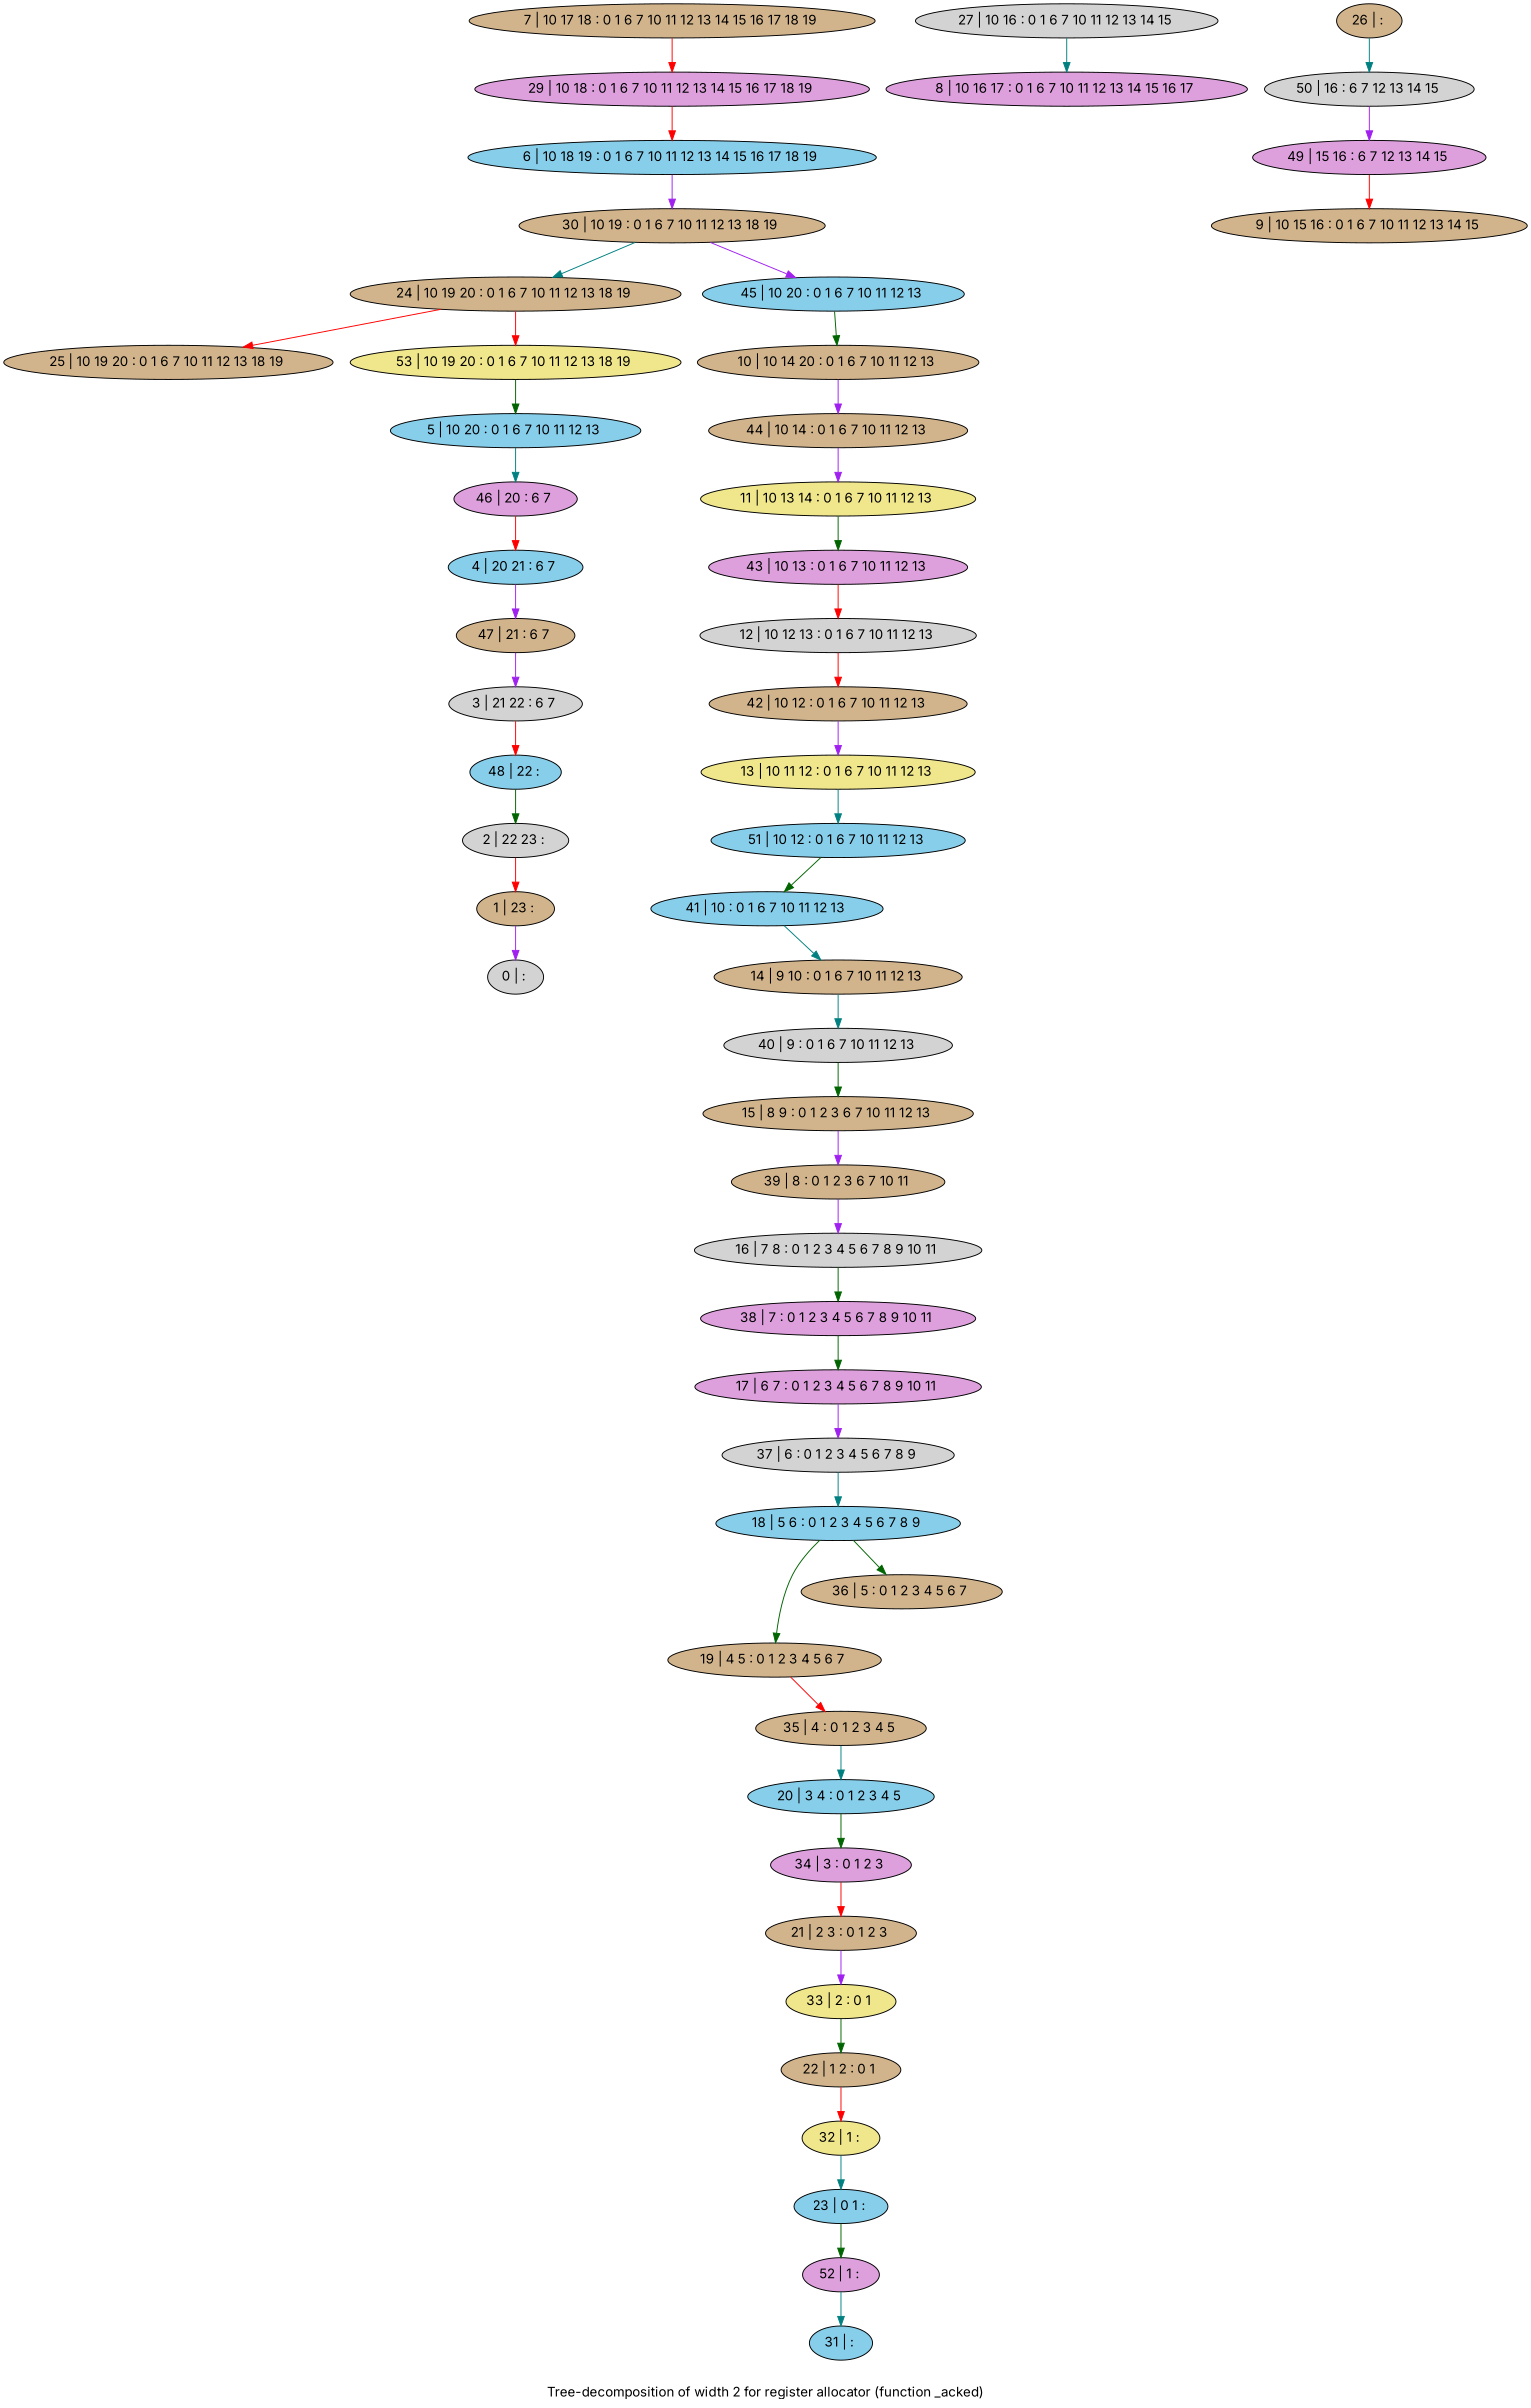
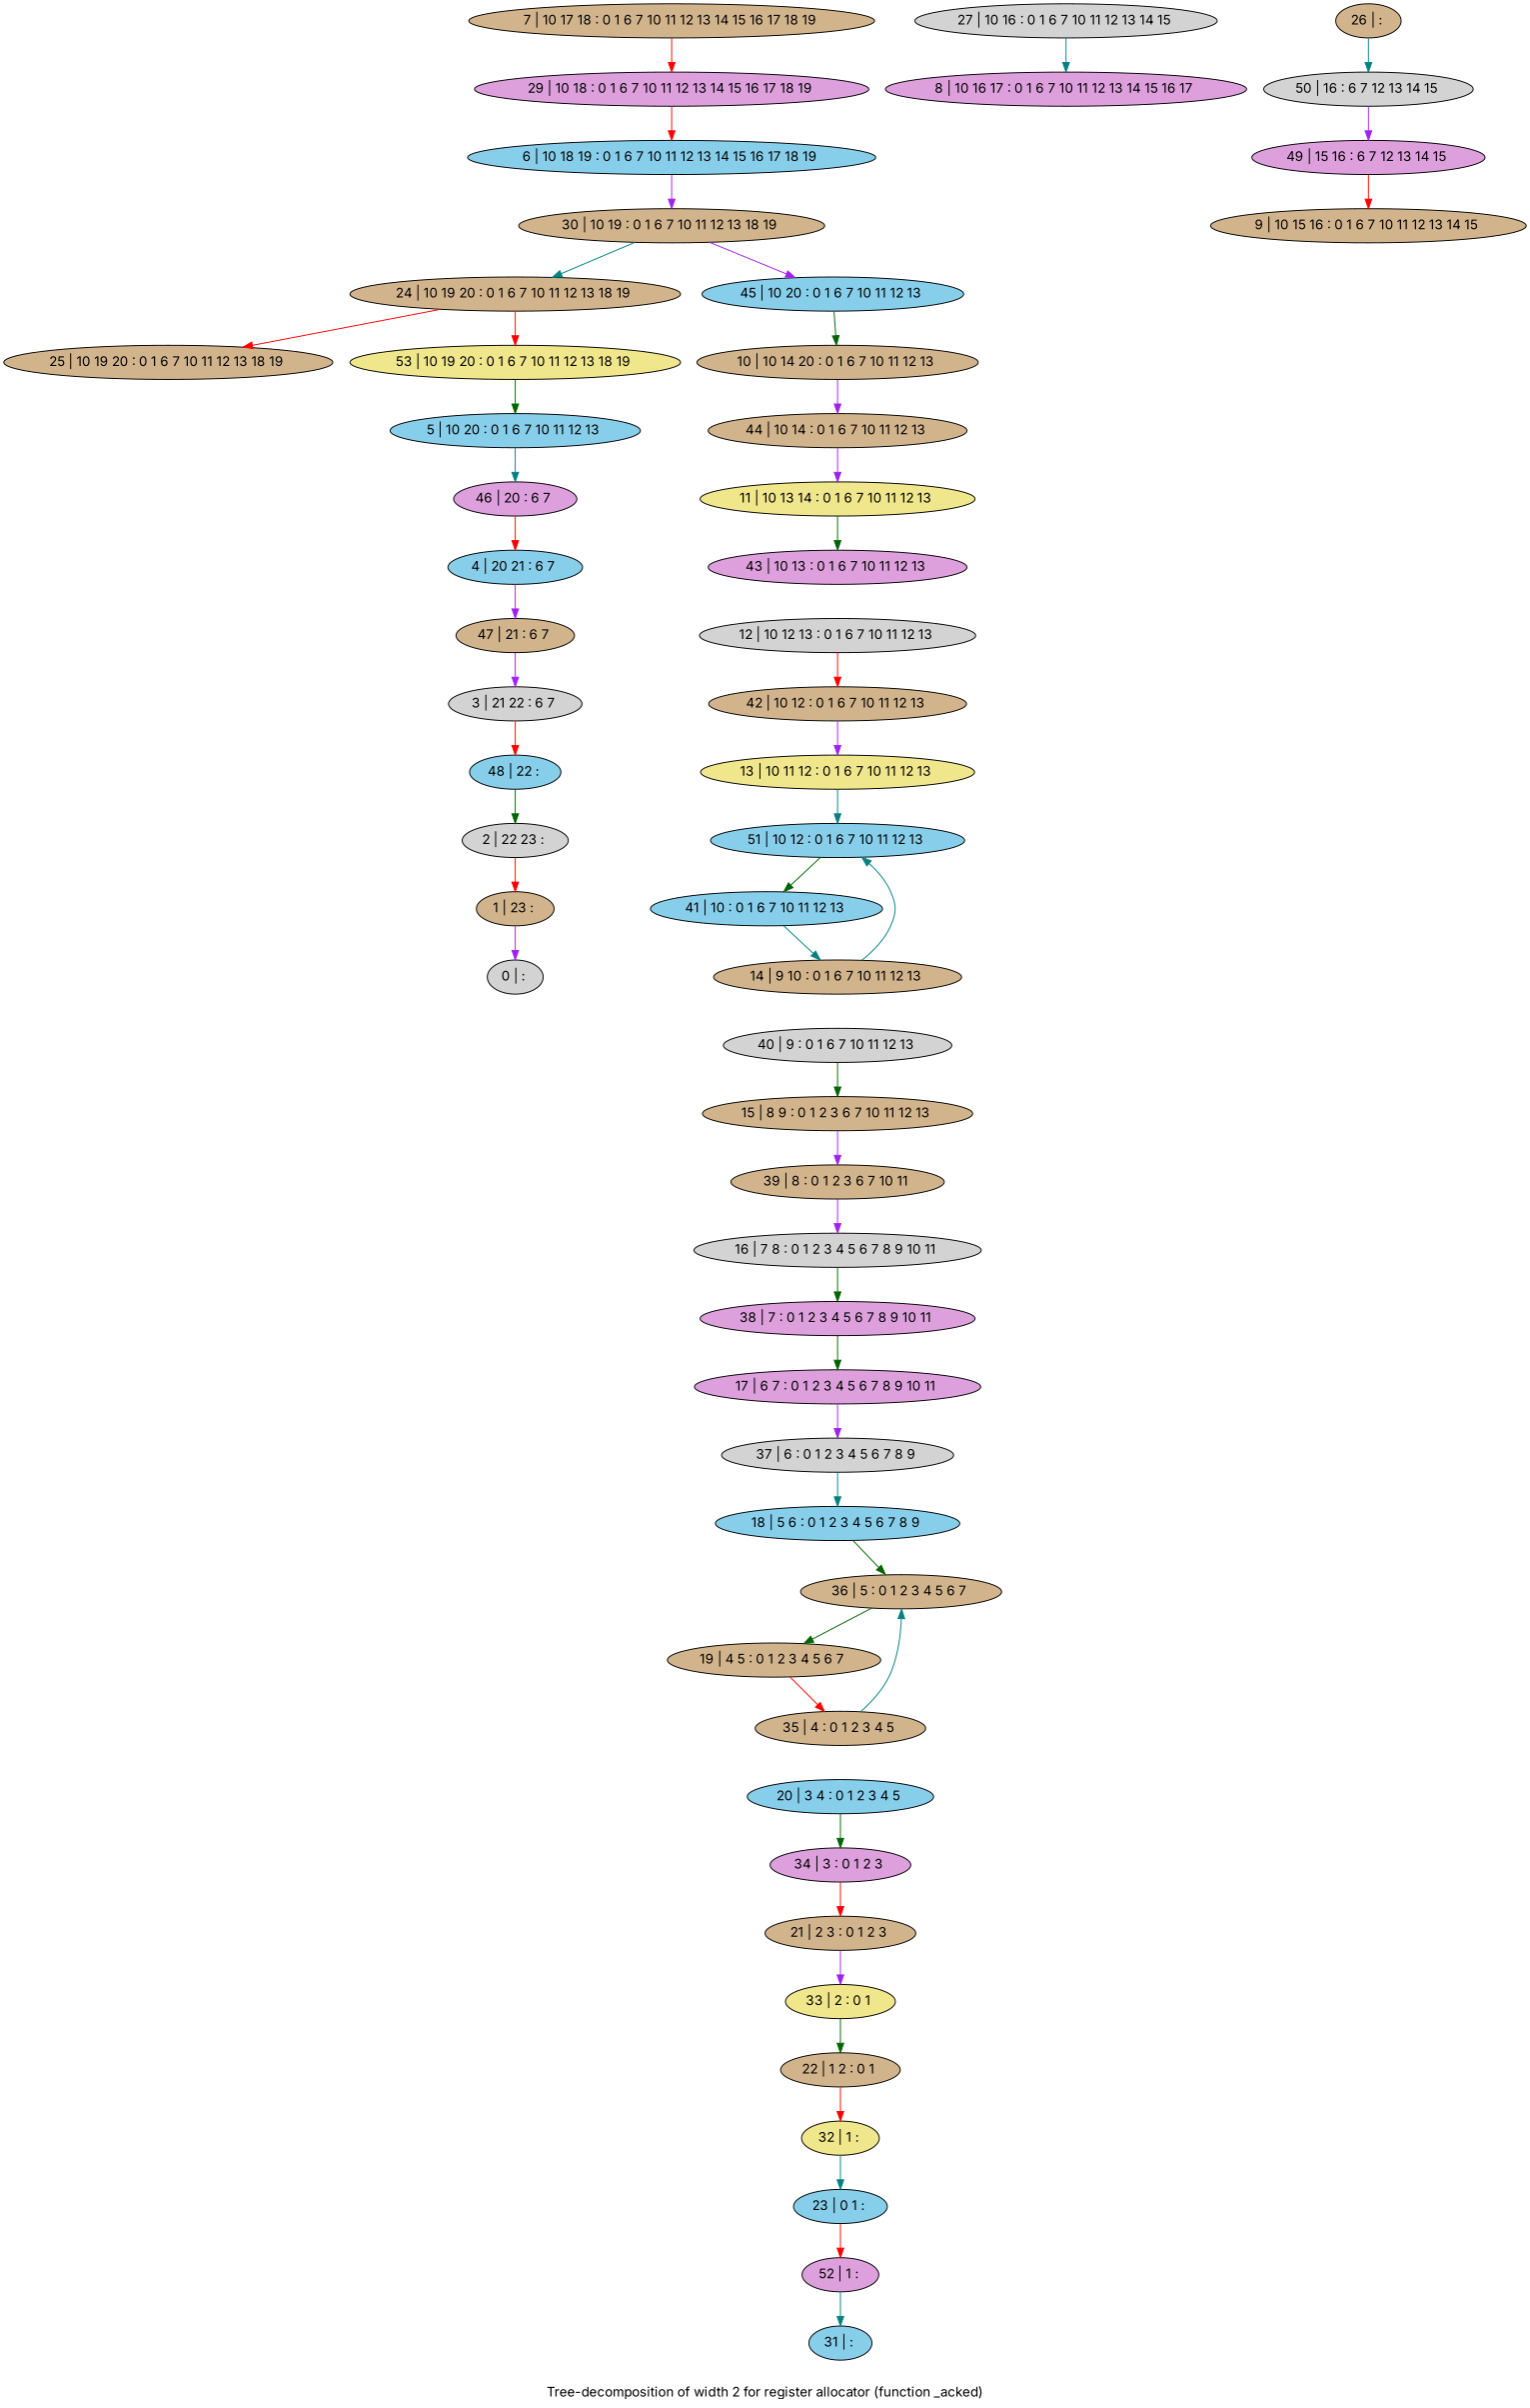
  digraph {
    fontname=Inter
    label="Tree-decomposition of width 2 for register allocator (function _acked)"
    node [fillcolor=tan fontname=Inter style=filled]
    edge [color=purple fontname=Inter]
    n1 [fillcolor=lightgrey label="0 | : "]
    n2 [label="1 | 23 : "]
    n3 [fillcolor=lightgrey label="2 | 22 23 : "]
    n4 [fillcolor=lightgrey label="3 | 21 22 : 6 7 "]
    n5 [fillcolor=skyblue label="48 | 22 : "]
    n6 [fillcolor=skyblue label="4 | 20 21 : 6 7 "]
    n7 [label="47 | 21 : 6 7 "]
    n8 [fillcolor=skyblue label="5 | 10 20 : 0 1 6 7 10 11 12 13 "]
    n9 [fillcolor=plum label="46 | 20 : 6 7 "]
    n10 [fillcolor=skyblue label="6 | 10 18 19 : 0 1 6 7 10 11 12 13 14 15 16 17 18 19 "]
    n11 [label="30 | 10 19 : 0 1 6 7 10 11 12 13 18 19 "]
    n12 [label="24 | 10 19 20 : 0 1 6 7 10 11 12 13 18 19 "]
    n13 [fillcolor=skyblue label="45 | 10 20 : 0 1 6 7 10 11 12 13 "]
    n14 [label="7 | 10 17 18 : 0 1 6 7 10 11 12 13 14 15 16 17 18 19 "]
    n15 [fillcolor=plum label="29 | 10 18 : 0 1 6 7 10 11 12 13 14 15 16 17 18 19 "]
    n16 [fillcolor=plum label="8 | 10 16 17 : 0 1 6 7 10 11 12 13 14 15 16 17 "]
    n17 [label="9 | 10 15 16 : 0 1 6 7 10 11 12 13 14 15 "]
    n18 [fillcolor=lightgrey label="27 | 10 16 : 0 1 6 7 10 11 12 13 14 15 "]
    n19 [label="10 | 10 14 20 : 0 1 6 7 10 11 12 13 "]
    n20 [label="44 | 10 14 : 0 1 6 7 10 11 12 13 "]
    n21 [fillcolor=khaki label="11 | 10 13 14 : 0 1 6 7 10 11 12 13 "]
    n22 [fillcolor=plum label="43 | 10 13 : 0 1 6 7 10 11 12 13 "]
    n23 [fillcolor=lightgrey label="12 | 10 12 13 : 0 1 6 7 10 11 12 13 "]
    n24 [label="42 | 10 12 : 0 1 6 7 10 11 12 13 "]
    n25 [fillcolor=khaki label="13 | 10 11 12 : 0 1 6 7 10 11 12 13 "]
    n26 [fillcolor=skyblue label="51 | 10 12 : 0 1 6 7 10 11 12 13 "]
    n27 [fillcolor=skyblue label="41 | 10 : 0 1 6 7 10 11 12 13 "]
    n28 [label="14 | 9 10 : 0 1 6 7 10 11 12 13 "]
    n29 [fillcolor=lightgrey label="40 | 9 : 0 1 6 7 10 11 12 13 "]
    n30 [label="15 | 8 9 : 0 1 2 3 6 7 10 11 12 13 "]
    n31 [label="39 | 8 : 0 1 2 3 6 7 10 11 "]
    n32 [fillcolor=lightgrey label="16 | 7 8 : 0 1 2 3 4 5 6 7 8 9 10 11 "]
    n33 [fillcolor=plum label="38 | 7 : 0 1 2 3 4 5 6 7 8 9 10 11 "]
    n34 [fillcolor=plum label="17 | 6 7 : 0 1 2 3 4 5 6 7 8 9 10 11 "]
    n35 [fillcolor=lightgrey label="37 | 6 : 0 1 2 3 4 5 6 7 8 9 "]
    n36 [fillcolor=skyblue label="18 | 5 6 : 0 1 2 3 4 5 6 7 8 9 "]
    n37 [label="36 | 5 : 0 1 2 3 4 5 6 7 "]
    n38 [label="19 | 4 5 : 0 1 2 3 4 5 6 7 "]
    n39 [label="35 | 4 : 0 1 2 3 4 5 "]
    n40 [fillcolor=skyblue label="20 | 3 4 : 0 1 2 3 4 5 "]
    n41 [fillcolor=plum label="34 | 3 : 0 1 2 3 "]
    n42 [label="21 | 2 3 : 0 1 2 3 "]
    n43 [fillcolor=khaki label="33 | 2 : 0 1 "]
    n44 [label="22 | 1 2 : 0 1 "]
    n45 [fillcolor=khaki label="32 | 1 : "]
    n46 [fillcolor=skyblue label="23 | 0 1 : "]
    n47 [fillcolor=plum label="52 | 1 : "]
    n48 [fillcolor=skyblue label="31 | : "]
    n49 [label="25 | 10 19 20 : 0 1 6 7 10 11 12 13 18 19 "]
    n50 [fillcolor=khaki label="53 | 10 19 20 : 0 1 6 7 10 11 12 13 18 19 "]
    n51 [label="26 | : "]
    n52 [fillcolor=lightgrey label="50 | 16 : 6 7 12 13 14 15 "]
    n53 [fillcolor=plum label="49 | 15 16 : 6 7 12 13 14 15 "]
    n2 -> n1
    n3 -> n2 [color=red]
    n4 -> n5 [color=red]
    n5 -> n3 [color=darkgreen]
    n6 -> n7
    n7 -> n4
    n8 -> n9 [color=teal]
    n9 -> n6 [color=red]
    n10 -> n11
    n11 -> n12 [color=teal]
    n11 -> n13
    n12 -> n49 [color=red]
    n12 -> n50 [color=red]
    n13 -> n19 [color=darkgreen]
    n14 -> n15 [color=red]
    n15 -> n10 [color=red]
    n18 -> n16 [color=teal]
    n19 -> n20
    n20 -> n21
    n21 -> n22 [color=darkgreen]
-   n22 -> n23 [color=red]
    n23 -> n24 [color=red]
    n24 -> n25
    n25 -> n26 [color=teal]
    n26 -> n27 [color=darkgreen]
    n27 -> n28 [color=teal]
-   n28 -> n29 [color=teal]
+   n28 -> n26 [color=teal]
    n29 -> n30 [color=darkgreen]
    n30 -> n31
    n31 -> n32
    n32 -> n33 [color=darkgreen]
    n33 -> n34 [color=darkgreen]
    n34 -> n35
    n35 -> n36 [color=teal]
    n36 -> n37 [color=darkgreen]
-   n36 -> n38 [color=darkgreen]
+   n37 -> n38 [color=darkgreen]
    n38 -> n39 [color=red]
-   n39 -> n40 [color=teal]
+   n39 -> n37 [color=teal]
    n40 -> n41 [color=darkgreen]
    n41 -> n42 [color=red]
    n42 -> n43
    n43 -> n44 [color=darkgreen]
    n44 -> n45 [color=red]
    n45 -> n46 [color=teal]
-   n46 -> n47 [color=darkgreen]
+   n46 -> n47 [color=red]
    n47 -> n48 [color=teal]
    n50 -> n8 [color=darkgreen]
    n51 -> n52 [color=teal]
    n52 -> n53
    n53 -> n17 [color=red]
  }
